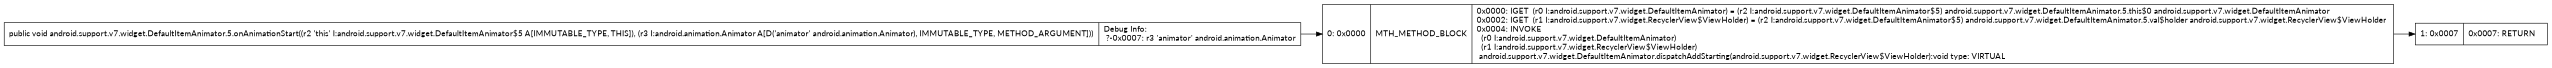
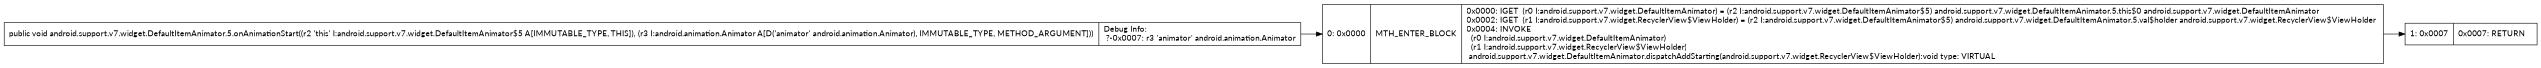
  digraph {
    rankdir=LR
    fontname=Lato
    node [shape=record fontname=Lato]
    edge [fontname=Lato]
-   n1 [label="{0\:\ 0x0000|MTH_METHOD_BLOCK\l|0x0000: IGET  (r0 I:android.support.v7.widget.DefaultItemAnimator) = (r2 I:android.support.v7.widget.DefaultItemAnimator$5) android.support.v7.widget.DefaultItemAnimator.5.this$0 android.support.v7.widget.DefaultItemAnimator \l0x0002: IGET  (r1 I:android.support.v7.widget.RecyclerView$ViewHolder) = (r2 I:android.support.v7.widget.DefaultItemAnimator$5) android.support.v7.widget.DefaultItemAnimator.5.val$holder android.support.v7.widget.RecyclerView$ViewHolder \l0x0004: INVOKE  \l  (r0 I:android.support.v7.widget.DefaultItemAnimator)\l  (r1 I:android.support.v7.widget.RecyclerView$ViewHolder)\l android.support.v7.widget.DefaultItemAnimator.dispatchAddStarting(android.support.v7.widget.RecyclerView$ViewHolder):void type: VIRTUAL \l}"]
+   n1 [label="{0\:\ 0x0000|MTH_ENTER_BLOCK\l|0x0000: IGET  (r0 I:android.support.v7.widget.DefaultItemAnimator) = (r2 I:android.support.v7.widget.DefaultItemAnimator$5) android.support.v7.widget.DefaultItemAnimator.5.this$0 android.support.v7.widget.DefaultItemAnimator \l0x0002: IGET  (r1 I:android.support.v7.widget.RecyclerView$ViewHolder) = (r2 I:android.support.v7.widget.DefaultItemAnimator$5) android.support.v7.widget.DefaultItemAnimator.5.val$holder android.support.v7.widget.RecyclerView$ViewHolder \l0x0004: INVOKE  \l  (r0 I:android.support.v7.widget.DefaultItemAnimator)\l  (r1 I:android.support.v7.widget.RecyclerView$ViewHolder)\l android.support.v7.widget.DefaultItemAnimator.dispatchAddStarting(android.support.v7.widget.RecyclerView$ViewHolder):void type: VIRTUAL \l}"]
    n2 [label="{1\:\ 0x0007|0x0007: RETURN   \l}"]
    n3 [label="{public void android.support.v7.widget.DefaultItemAnimator.5.onAnimationStart((r2 'this' I:android.support.v7.widget.DefaultItemAnimator$5 A[IMMUTABLE_TYPE, THIS]), (r3 I:android.animation.Animator A[D('animator' android.animation.Animator), IMMUTABLE_TYPE, METHOD_ARGUMENT]))  | Debug Info:\l  ?\-0x0007: r3 'animator' android.animation.Animator\l}"]
    n1 -> n2
    n3 -> n1
  }
